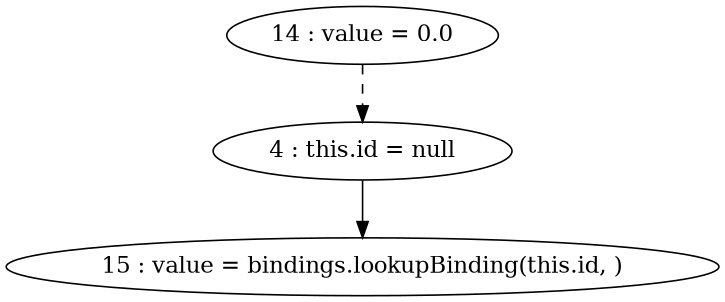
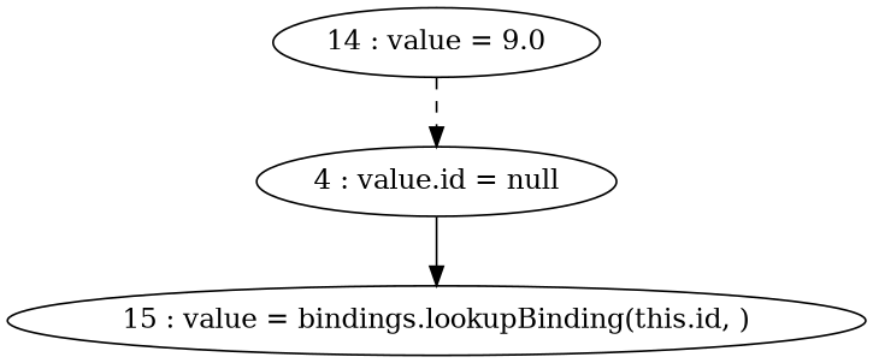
  digraph {
-   "4 : this.id = null"
+   "4 : this.id = null" [label="4 : value.id = null"]
    "15 : value = bindings.lookupBinding(this.id, )"
-   "14 : value = 0.0"
+   "14 : value = 0.0" [label="14 : value = 9.0"]
    "4 : this.id = null" -> "15 : value = bindings.lookupBinding(this.id, )"
    "14 : value = 0.0" -> "4 : this.id = null" [style=dashed]
  }
